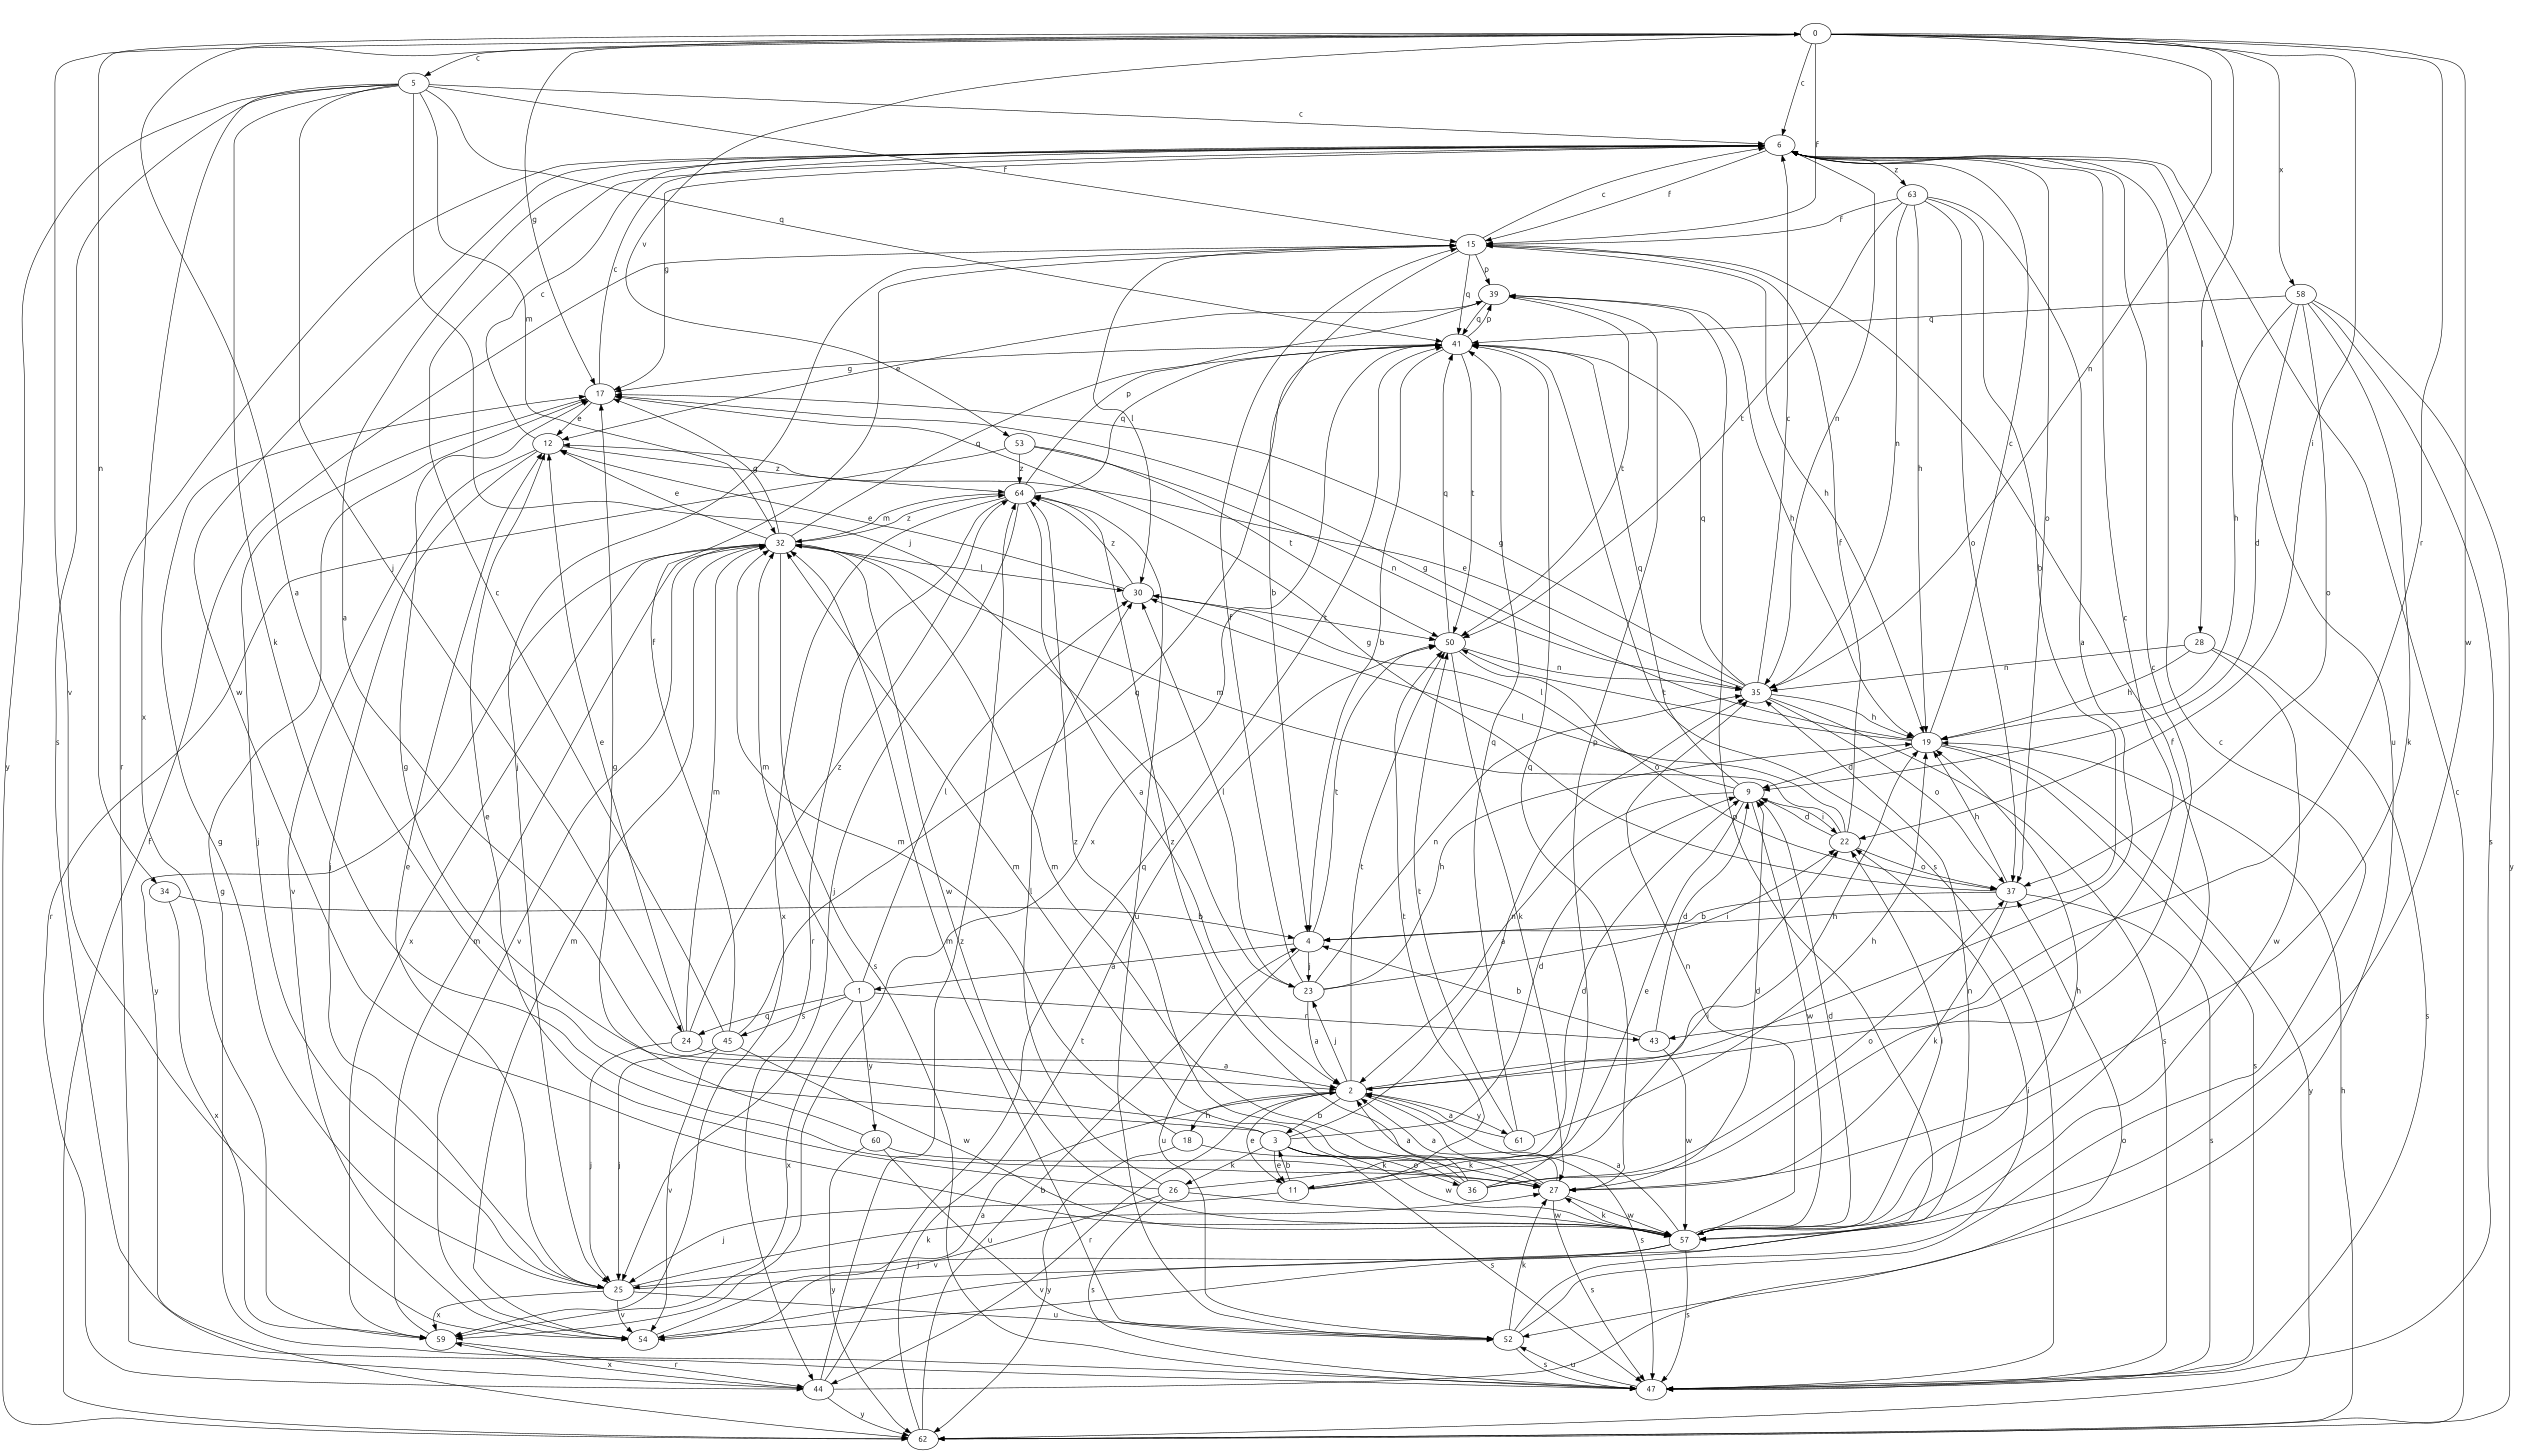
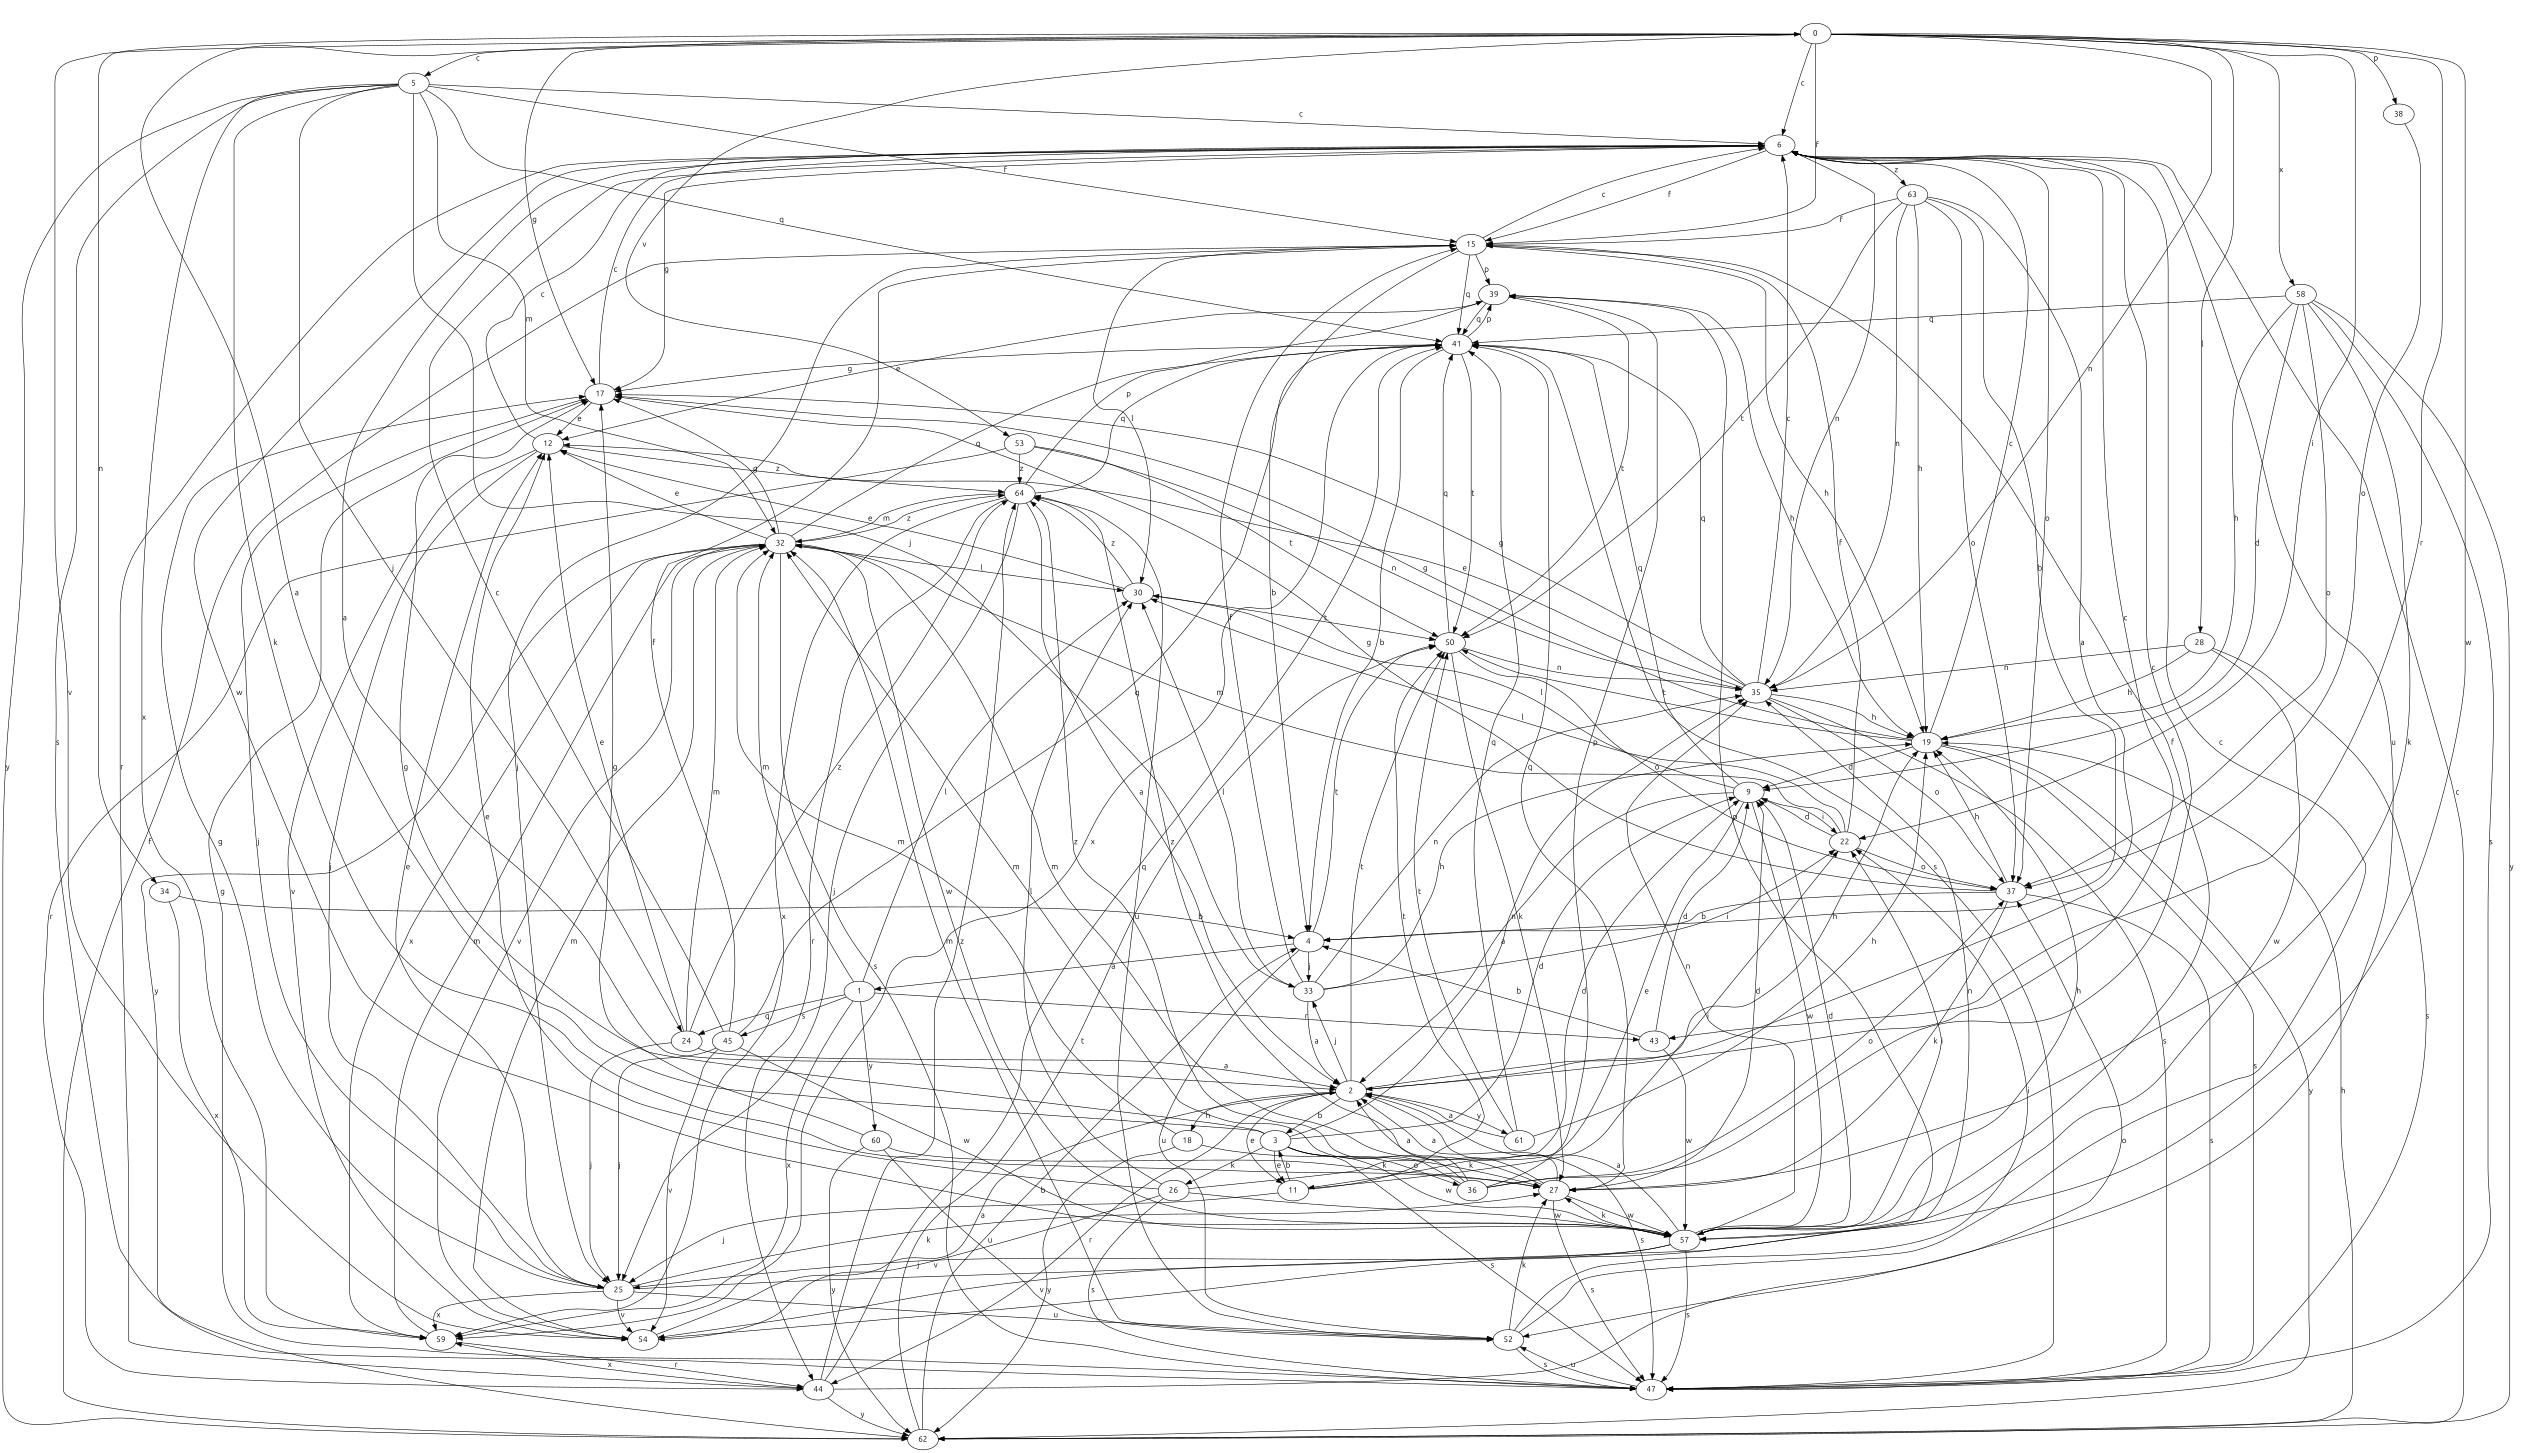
  strict digraph {
    fontname=Ubuntu
    node [fontname=Ubuntu]
    edge [fontname=Ubuntu]
    0
    5
    6
    15
    17
    22
    28
    34
    35
+   38
    43
    53
    54
    57
    58
    32
    41
    59
-   23
+   23 [label=33]
    47
    24
    27
    62
    2
    44
    52
    37
    63
    30
    19
    4
    25
    39
    12
    9
    50
    64
    1
    45
    60
    3
    11
    18
    61
    26
    36
    0 -> 5 [label=c]
    0 -> 6 [label=c]
    0 -> 15 [label=f]
    0 -> 17 [label=g]
    0 -> 22 [label=i]
    0 -> 28 [label=l]
    0 -> 34 [label=n]
    0 -> 35 [label=n]
+   0 -> 38 [label=p]
    0 -> 43 [label=r]
    0 -> 53 [label=v]
    0 -> 54 [label=v]
    0 -> 57 [label=w]
    0 -> 58 [label=x]
    5 -> 6 [label=c]
    5 -> 15 [label=f]
    5 -> 32 [label=m]
    5 -> 41 [label=q]
    5 -> 59 [label=x]
    5 -> 23 [label=j]
    5 -> 47 [label=s]
    5 -> 24 [label=j]
    5 -> 27 [label=k]
    5 -> 62 [label=y]
    6 -> 15 [label=f]
    6 -> 17 [label=g]
    6 -> 35 [label=n]
    6 -> 57 [label=w]
    6 -> 2 [label=a]
    6 -> 44 [label=r]
    6 -> 52 [label=u]
    6 -> 37 [label=o]
    6 -> 63 [label=z]
    15 -> 6 [label=c]
    15 -> 41 [label=q]
    15 -> 30 [label=l]
    15 -> 19 [label=h]
    15 -> 4 [label=b]
    15 -> 25 [label=j]
    15 -> 39 [label=p]
    17 -> 6 [label=c]
    17 -> 25 [label=j]
    17 -> 12 [label=e]
    22 -> 15 [label=f]
    22 -> 32 [label=m]
    22 -> 37 [label=o]
    22 -> 30 [label=l]
    22 -> 9 [label=d]
    28 -> 35 [label=n]
    28 -> 57 [label=w]
    28 -> 47 [label=s]
    28 -> 19 [label=h]
    34 -> 59 [label=x]
    34 -> 4 [label=b]
    35 -> 6 [label=c]
    35 -> 17 [label=g]
    35 -> 41 [label=q]
    35 -> 47 [label=s]
    35 -> 37 [label=o]
    35 -> 19 [label=h]
    35 -> 12 [label=e]
+   38 -> 37 [label=o]
    43 -> 57 [label=w]
    43 -> 4 [label=b]
    43 -> 9 [label=d]
    53 -> 35 [label=n]
    53 -> 44 [label=r]
    53 -> 50 [label=t]
    53 -> 64 [label=z]
    54 -> 32 [label=m]
    54 -> 2 [label=a]
    54 -> 39 [label=p]
    57 -> 15 [label=f]
    57 -> 22 [label=i]
    57 -> 35 [label=n]
    57 -> 54 [label=v]
    57 -> 47 [label=s]
    57 -> 27 [label=k]
    57 -> 2 [label=a]
    57 -> 19 [label=h]
    57 -> 25 [label=j]
    57 -> 9 [label=d]
    58 -> 41 [label=q]
    58 -> 47 [label=s]
    58 -> 27 [label=k]
    58 -> 62 [label=y]
    58 -> 37 [label=o]
    58 -> 19 [label=h]
    58 -> 9 [label=d]
    32 -> 17 [label=g]
    32 -> 54 [label=v]
    32 -> 57 [label=w]
    32 -> 41 [label=q]
    32 -> 59 [label=x]
    32 -> 47 [label=s]
    32 -> 62 [label=y]
    32 -> 30 [label=l]
    32 -> 12 [label=e]
    32 -> 64 [label=z]
    41 -> 17 [label=g]
    41 -> 59 [label=x]
    41 -> 47 [label=s]
    41 -> 4 [label=b]
    41 -> 39 [label=p]
    41 -> 50 [label=t]
    59 -> 32 [label=m]
    59 -> 44 [label=r]
    23 -> 15 [label=f]
    23 -> 22 [label=i]
    23 -> 35 [label=n]
    23 -> 2 [label=a]
    23 -> 30 [label=l]
    23 -> 19 [label=h]
    47 -> 17 [label=g]
    47 -> 52 [label=u]
    24 -> 32 [label=m]
    24 -> 2 [label=a]
    24 -> 25 [label=j]
    24 -> 12 [label=e]
    24 -> 64 [label=z]
    27 -> 57 [label=w]
    27 -> 32 [label=m]
    27 -> 41 [label=q]
    27 -> 47 [label=s]
    27 -> 2 [label=a]
    27 -> 9 [label=d]
    27 -> 64 [label=z]
    62 -> 6 [label=c]
    62 -> 15 [label=f]
    62 -> 19 [label=h]
    62 -> 4 [label=b]
    62 -> 50 [label=t]
    2 -> 6 [label=c]
    2 -> 23 [label=j]
    2 -> 47 [label=s]
    2 -> 44 [label=r]
    2 -> 19 [label=h]
    2 -> 50 [label=t]
    2 -> 3 [label=b]
    2 -> 11 [label=e]
    2 -> 18 [label=h]
    2 -> 61 [label=y]
    44 -> 41 [label=q]
    44 -> 59 [label=x]
    44 -> 62 [label=y]
    44 -> 37 [label=o]
    44 -> 64 [label=z]
    52 -> 6 [label=c]
    52 -> 22 [label=i]
    52 -> 32 [label=m]
    52 -> 47 [label=s]
    52 -> 27 [label=k]
    37 -> 17 [label=g]
    37 -> 47 [label=s]
    37 -> 27 [label=k]
    37 -> 19 [label=h]
    37 -> 4 [label=b]
    63 -> 15 [label=f]
    63 -> 35 [label=n]
    63 -> 2 [label=a]
    63 -> 37 [label=o]
    63 -> 19 [label=h]
    63 -> 4 [label=b]
    63 -> 50 [label=t]
    30 -> 12 [label=e]
    30 -> 50 [label=t]
    30 -> 64 [label=z]
    19 -> 6 [label=c]
    19 -> 17 [label=g]
    19 -> 47 [label=s]
    19 -> 62 [label=y]
    19 -> 9 [label=d]
    19 -> 50 [label=t]
    4 -> 23 [label=j]
    4 -> 52 [label=u]
    4 -> 50 [label=t]
    4 -> 1 [label=a]
    25 -> 17 [label=g]
    25 -> 35 [label=n]
    25 -> 54 [label=v]
    25 -> 59 [label=x]
    25 -> 27 [label=k]
    25 -> 52 [label=u]
    25 -> 12 [label=e]
    39 -> 41 [label=q]
    39 -> 19 [label=h]
    39 -> 12 [label=e]
    39 -> 50 [label=t]
    12 -> 6 [label=c]
    12 -> 54 [label=v]
    12 -> 25 [label=j]
    12 -> 64 [label=z]
    9 -> 22 [label=i]
    9 -> 57 [label=w]
    9 -> 41 [label=q]
    9 -> 2 [label=a]
    9 -> 30 [label=l]
    9 -> 11 [label=e]
    50 -> 35 [label=n]
    50 -> 41 [label=q]
    50 -> 27 [label=k]
    50 -> 37 [label=o]
    64 -> 32 [label=m]
    64 -> 41 [label=q]
    64 -> 59 [label=x]
    64 -> 2 [label=a]
    64 -> 44 [label=r]
    64 -> 52 [label=u]
    64 -> 25 [label=j]
    64 -> 39 [label=p]
    1 -> 43 [label=r]
    1 -> 32 [label=m]
    1 -> 59 [label=x]
    1 -> 24 [label=q]
    1 -> 30 [label=l]
    1 -> 45 [label=s]
    1 -> 60 [label=y]
    45 -> 6 [label=c]
    45 -> 15 [label=f]
    45 -> 54 [label=v]
    45 -> 57 [label=w]
    45 -> 41 [label=q]
    45 -> 25 [label=j]
    60 -> 17 [label=g]
    60 -> 27 [label=k]
    60 -> 62 [label=y]
    60 -> 52 [label=u]
    3 -> 0 [label=a]
    3 -> 17 [label=g]
    3 -> 35 [label=n]
    3 -> 57 [label=w]
    3 -> 47 [label=s]
    3 -> 9 [label=d]
    3 -> 11 [label=e]
    3 -> 26 [label=k]
    3 -> 36 [label=o]
    11 -> 22 [label=i]
    11 -> 25 [label=j]
    11 -> 50 [label=t]
    11 -> 3 [label=b]
    18 -> 32 [label=m]
    18 -> 27 [label=k]
    18 -> 62 [label=y]
    61 -> 41 [label=q]
    61 -> 2 [label=a]
    61 -> 19 [label=h]
    61 -> 50 [label=t]
    26 -> 54 [label=v]
    26 -> 57 [label=w]
    26 -> 47 [label=s]
    26 -> 30 [label=l]
    26 -> 12 [label=e]
    26 -> 9 [label=d]
    36 -> 6 [label=c]
    36 -> 32 [label=m]
    36 -> 2 [label=a]
    36 -> 37 [label=o]
    36 -> 39 [label=p]
    36 -> 64 [label=z]
  }
